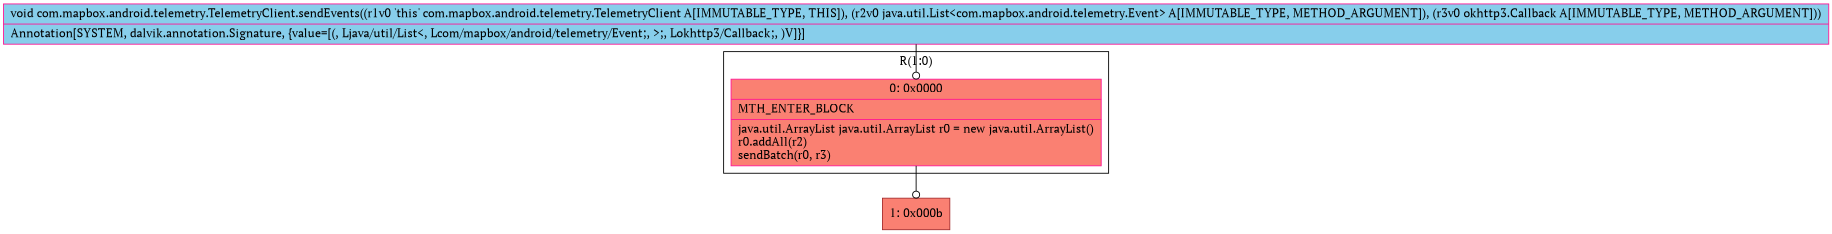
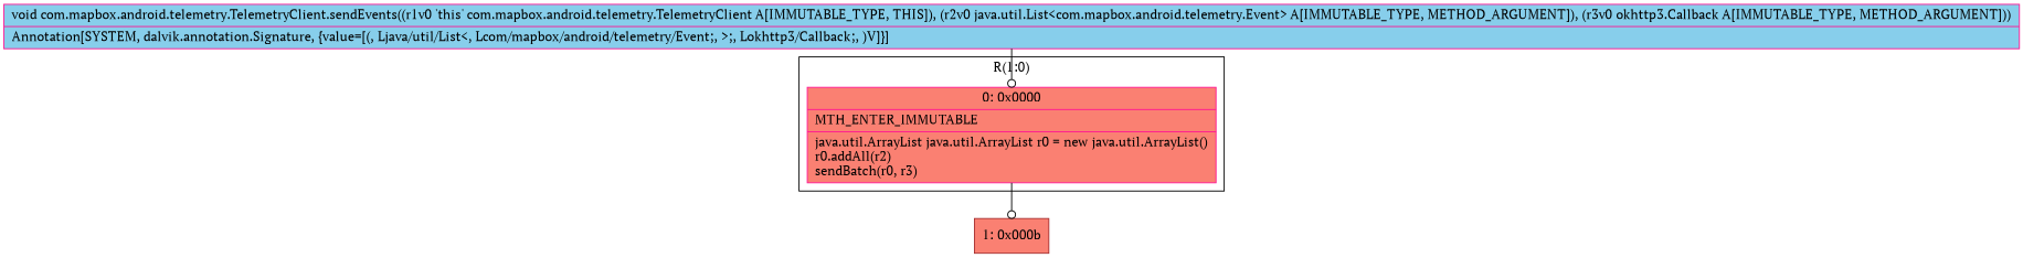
  digraph {
    fontname="PT Serif"
    node [color=deeppink shape=record style=filled fillcolor=salmon fontname="PT Serif"]
    edge [arrowhead=odot fontname="PT Serif"]
-   n1 [label="{0\:\ 0x0000|MTH_ENTER_BLOCK\l|java.util.ArrayList java.util.ArrayList r0 = new java.util.ArrayList()\lr0.addAll(r2)\lsendBatch(r0, r3)\l}"]
+   n1 [label="{0\:\ 0x0000|MTH_ENTER_IMMUTABLE\l|java.util.ArrayList java.util.ArrayList r0 = new java.util.ArrayList()\lr0.addAll(r2)\lsendBatch(r0, r3)\l}"]
    n2 [color=brown label="{1\:\ 0x000b}"]
    n3 [label="{void com.mapbox.android.telemetry.TelemetryClient.sendEvents((r1v0 'this' com.mapbox.android.telemetry.TelemetryClient A[IMMUTABLE_TYPE, THIS]), (r2v0 java.util.List\<com.mapbox.android.telemetry.Event\> A[IMMUTABLE_TYPE, METHOD_ARGUMENT]), (r3v0 okhttp3.Callback A[IMMUTABLE_TYPE, METHOD_ARGUMENT]))  | Annotation[SYSTEM, dalvik.annotation.Signature, \{value=[(, Ljava\/util\/List\<, Lcom\/mapbox\/android\/telemetry\/Event;, \>;, Lokhttp3\/Callback;, )V]\}]\l}" fillcolor=skyblue]
    subgraph cluster_1 {
      label="R(1:0)"
      n1
    }
    n1 -> n2
    n3 -> n1
  }
